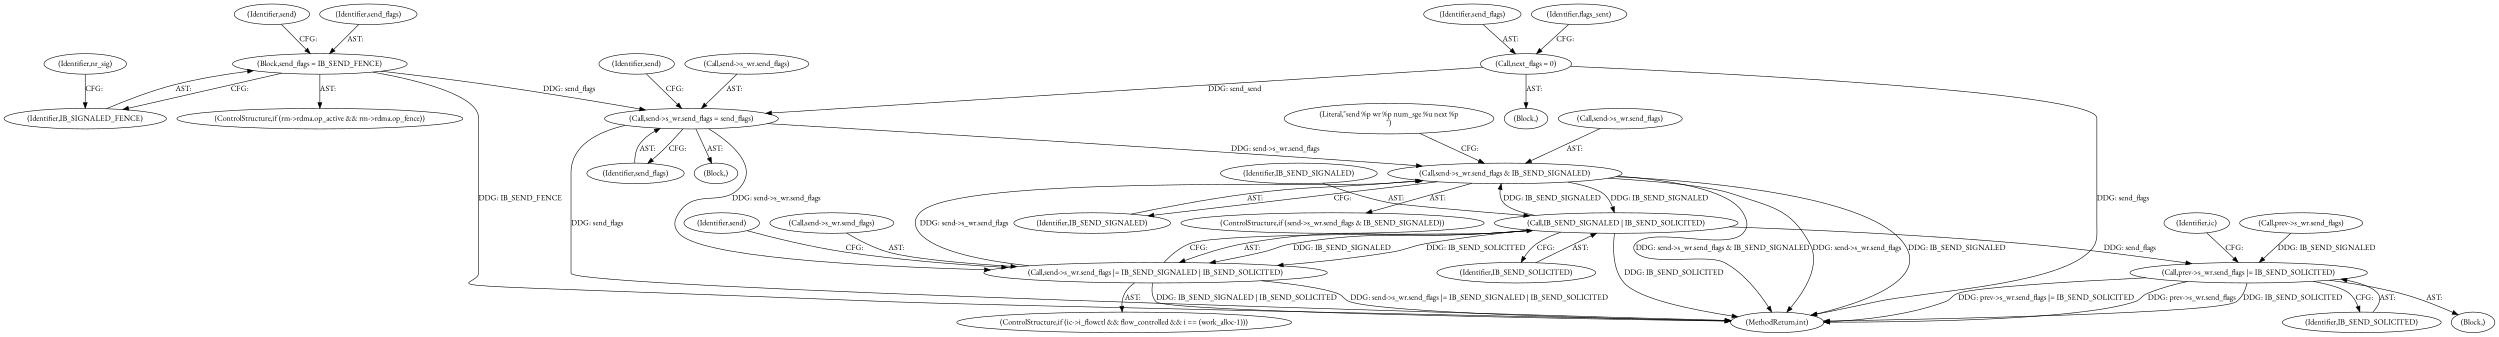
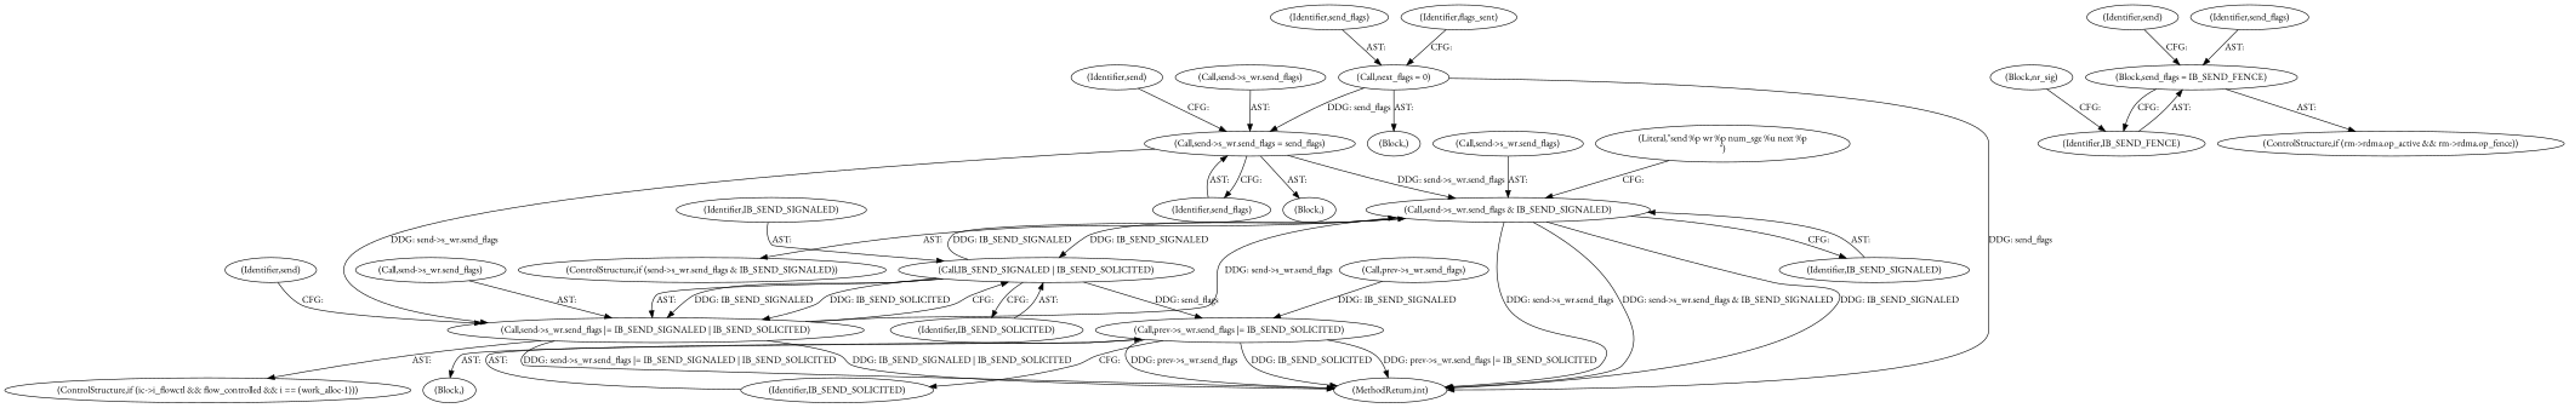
  digraph {
    fontname="EB Garamond"
    node [fontname="EB Garamond"]
    edge [fontname="EB Garamond"]
    n1 [label="(Call,send->s_wr.send_flags & IB_SEND_SIGNALED)"]
    n2 [label="(Call,IB_SEND_SIGNALED | IB_SEND_SOLICITED)"]
    n3 [label="(MethodReturn,int)"]
    n4 [label="(Identifier,IB_SEND_SIGNALED)"]
    n5 [label="(ControlStructure,if (send->s_wr.send_flags & IB_SEND_SIGNALED))"]
    n6 [label="(Call,send->s_wr.send_flags |= IB_SEND_SIGNALED | IB_SEND_SOLICITED)"]
    n7 [label="(Call,prev->s_wr.send_flags |= IB_SEND_SOLICITED)"]
    n8 [label="(Identifier,IB_SEND_SOLICITED)"]
    n9 [label="(Call,send->s_wr.send_flags = send_flags)"]
    n10 [label="(Block,)"]
    n11 [label="(Identifier,send_flags)"]
    n12 [label="(ControlStructure,if (ic->i_flowctl && flow_controlled && i == (work_alloc-1)))"]
    n13 [label="(Block,send_flags = IB_SEND_FENCE)"]
-   n14 [label="(Identifier,IB_SIGNALED_FENCE)"]
+   n14 [label="(Identifier,IB_SEND_FENCE)"]
    n15 [label="(ControlStructure,if (rm->rdma.op_active && rm->rdma.op_fence))"]
    n16 [label="(Call,next_flags = 0)"]
    n17 [label="(Block,)"]
    n18 [label="(Block,)"]
    n19 [label="(Identifier,IB_SEND_SOLICITED)"]
    n20 [label="(Identifier,send)"]
    n21 [label="(Identifier,send_flags)"]
    n22 [label="(Identifier,IB_SEND_SIGNALED)"]
    n23 [label="(Identifier,send)"]
    n24 [label="(Literal,\"send %p wr %p num_sge %u next %p\n\")"]
    n25 [label="(Call,send->s_wr.send_flags)"]
    n26 [label="(Identifier,send_flags)"]
    n27 [label="(Identifier,send)"]
    n28 [label="(Identifier,flags_sent)"]
    n29 [label="(Call,send->s_wr.send_flags)"]
    n30 [label="(Call,send->s_wr.send_flags)"]
-   n31 [label="(Identifier,nr_sig)"]
-   n32 [label="(Identifier,ic)"]
+   n31 [label="(Block,nr_sig)"]
    n33 [label="(Call,prev->s_wr.send_flags)"]
    n1 -> n2 [label="DDG: IB_SEND_SIGNALED"]
    n1 -> n3 [label="DDG: send->s_wr.send_flags & IB_SEND_SIGNALED"]
    n1 -> n3 [label="DDG: send->s_wr.send_flags"]
    n1 -> n3 [label="DDG: IB_SEND_SIGNALED"]
    n1 -> n4 [label="CFG: "]
    n1 -> n5 [label="AST: "]
    n2 -> n1 [label="DDG: IB_SEND_SIGNALED"]
-   n2 -> n3 [label="DDG: IB_SEND_SOLICITED"]
    n2 -> n6 [label="AST: "]
    n2 -> n6 [label="DDG: IB_SEND_SIGNALED"]
    n2 -> n6 [label="DDG: IB_SEND_SOLICITED"]
    n2 -> n7 [label="DDG: send_flags"]
    n2 -> n8 [label="CFG: "]
    n4 -> n1 [label="AST: "]
    n6 -> n1 [label="DDG: send->s_wr.send_flags"]
    n6 -> n2 [label="CFG: "]
    n6 -> n3 [label="DDG: IB_SEND_SIGNALED | IB_SEND_SOLICITED"]
    n6 -> n3 [label="DDG: send->s_wr.send_flags |= IB_SEND_SIGNALED | IB_SEND_SOLICITED"]
    n6 -> n12 [label="AST: "]
    n7 -> n3 [label="DDG: prev->s_wr.send_flags |= IB_SEND_SOLICITED"]
    n7 -> n3 [label="DDG: prev->s_wr.send_flags"]
    n7 -> n3 [label="DDG: IB_SEND_SOLICITED"]
    n7 -> n18 [label="AST: "]
    n7 -> n19 [label="CFG: "]
    n8 -> n2 [label="AST: "]
    n9 -> n1 [label="DDG: send->s_wr.send_flags"]
-   n9 -> n3 [label="DDG: send_flags"]
    n9 -> n6 [label="DDG: send->s_wr.send_flags"]
    n9 -> n10 [label="AST: "]
    n9 -> n11 [label="CFG: "]
    n11 -> n9 [label="AST: "]
-   n13 -> n3 [label="DDG: IB_SEND_FENCE"]
-   n13 -> n9 [label="DDG: send_flags"]
    n13 -> n14 [label="CFG: "]
    n13 -> n15 [label="AST: "]
    n14 -> n13 [label="AST: "]
    n16 -> n3 [label="DDG: send_flags"]
-   n16 -> n9 [label="DDG: send_send"]
+   n16 -> n9 [label="DDG: send_flags"]
    n16 -> n17 [label="AST: "]
    n19 -> n7 [label="AST: "]
    n20 -> n13 [label="CFG: "]
    n21 -> n16 [label="AST: "]
    n22 -> n2 [label="AST: "]
    n23 -> n9 [label="CFG: "]
    n24 -> n1 [label="CFG: "]
    n25 -> n1 [label="AST: "]
    n26 -> n13 [label="AST: "]
    n27 -> n6 [label="CFG: "]
    n28 -> n16 [label="CFG: "]
    n29 -> n9 [label="AST: "]
    n30 -> n6 [label="AST: "]
    n31 -> n14 [label="CFG: "]
-   n32 -> n7 [label="CFG: "]
    n33 -> n7 [label="DDG: IB_SEND_SIGNALED"]
  }
